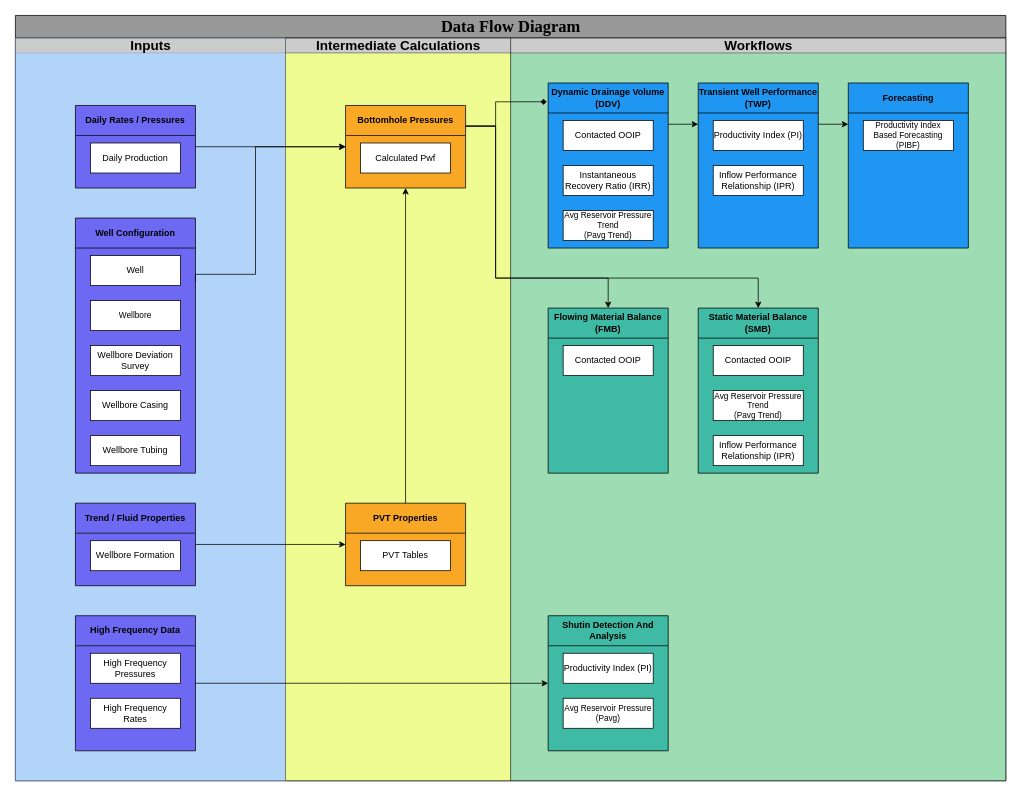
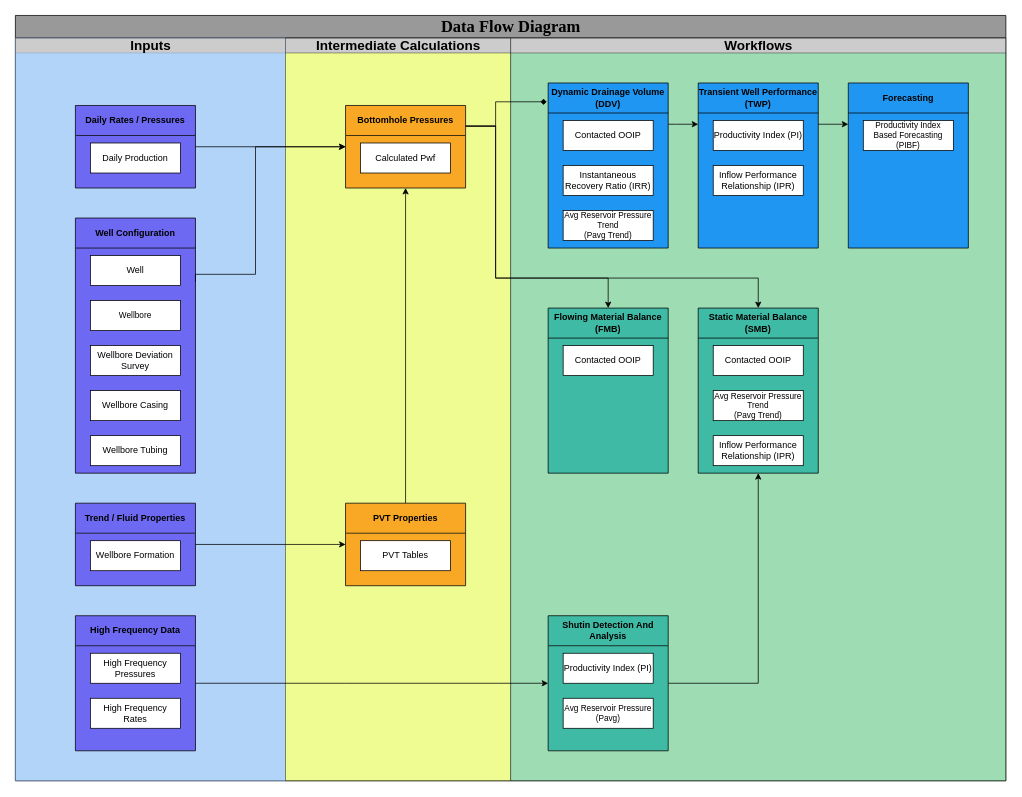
  <mxCell id="0" />
  <mxCell id="1" parent="0" />
  <mxCell id="2" value="&lt;font style=&quot;font-size: 22px;&quot;&gt;Data Flow Diagram&lt;/font&gt;" style="swimlane;html=1;childLayout=stackLayout;startSize=30;rounded=0;shadow=0;comic=0;labelBackgroundColor=none;strokeWidth=1;fontFamily=Verdana;fontSize=12;align=center;swimlaneFillColor=none;fillColor=#999999;fontColor=#000000;" parent="1" vertex="1"><mxGeometry x="20" y="20" width="1320" height="1020" as="geometry" /></mxCell>
  <mxCell id="3" value="&lt;font style=&quot;font-size: 18px;&quot;&gt;Inputs&lt;/font&gt;" style="swimlane;html=1;startSize=20;fillColor=#999999;strokeColor=#6c8ebf;swimlaneLine=1;swimlaneFillColor=#69A9F3;opacity=50;" parent="2" vertex="1"><mxGeometry y="30" width="360" height="990" as="geometry" /></mxCell>
  <mxCell id="4" value="Trend / Fluid Properties" style="swimlane;rounded=0;labelBorderColor=none;fontSize=12;whiteSpace=wrap;startSize=40;fillColor=#6E69F3;strokeColor=default;container=1;swimlaneLine=1;swimlaneFillColor=#6E69F3;" parent="3" vertex="1"><mxGeometry x="80" y="620" width="160" height="110" as="geometry" /></mxCell>
  <mxCell id="5" value="Wellbore Formation" style="rounded=0;whiteSpace=wrap;html=1;labelBorderColor=none;fontSize=12;" parent="4" vertex="1"><mxGeometry x="20" y="50" width="120" height="40" as="geometry" /></mxCell>
  <mxCell id="6" value="Well Configuration" style="swimlane;rounded=0;labelBorderColor=none;fontSize=12;whiteSpace=wrap;startSize=40;fillColor=#6E69F3;strokeColor=default;container=1;swimlaneLine=1;swimlaneFillColor=#6E69F3;" parent="3" vertex="1"><mxGeometry x="80" y="240" width="160" height="340" as="geometry" /></mxCell>
  <mxCell id="7" value="Well" style="rounded=0;whiteSpace=wrap;html=1;labelBorderColor=none;fontSize=12;" parent="6" vertex="1"><mxGeometry x="20" y="50" width="120" height="40" as="geometry" /></mxCell>
  <mxCell id="8" value="Wellbore" style="rounded=0;whiteSpace=wrap;html=1;labelBorderColor=none;fontSize=11;" parent="6" vertex="1"><mxGeometry x="20" y="110" width="120" height="40" as="geometry" /></mxCell>
  <mxCell id="9" value="Wellbore Deviation Survey" style="rounded=0;whiteSpace=wrap;html=1;labelBorderColor=none;fontSize=12;" parent="6" vertex="1"><mxGeometry x="20" y="170" width="120" height="40" as="geometry" /></mxCell>
  <mxCell id="10" value="Wellbore Casing" style="rounded=0;whiteSpace=wrap;html=1;labelBorderColor=none;fontSize=12;" parent="6" vertex="1"><mxGeometry x="20" y="230" width="120" height="40" as="geometry" /></mxCell>
  <mxCell id="11" value="Wellbore Tubing" style="rounded=0;whiteSpace=wrap;html=1;labelBorderColor=none;fontSize=12;" parent="6" vertex="1"><mxGeometry x="20" y="290" width="120" height="40" as="geometry" /></mxCell>
  <mxCell id="12" value="Daily Rates / Pressures" style="swimlane;rounded=0;labelBorderColor=none;fontSize=12;whiteSpace=wrap;startSize=40;container=1;swimlaneLine=1;swimlaneFillColor=#6E69F3;fillColor=#6E69F3;" parent="3" vertex="1"><mxGeometry x="80" y="90" width="160" height="110" as="geometry" /></mxCell>
  <mxCell id="13" value="Daily Production" style="rounded=0;whiteSpace=wrap;html=1;labelBorderColor=none;fontSize=12;" parent="12" vertex="1"><mxGeometry x="20" y="50" width="120" height="40" as="geometry" /></mxCell>
  <mxCell id="14" value="well-header-schema" style="fontColor=none;fontStyle=4;rounded=0;overflow=hidden;spacing=10;labelBackgroundColor=none;labelBorderColor=none;strokeColor=none;fontSize=22;fillColor=none;noLabel=1;" parent="12" vertex="1"><mxGeometry x="20" y="50" width="120" height="40" as="geometry" /></mxCell>
  <mxCell id="15" value="High Frequency Data" style="swimlane;rounded=0;labelBorderColor=none;fontSize=12;whiteSpace=wrap;startSize=40;fillColor=#6E69F3;strokeColor=default;container=1;swimlaneLine=1;swimlaneFillColor=#6E69F3;" parent="3" vertex="1"><mxGeometry x="80" y="770" width="160" height="180" as="geometry" /></mxCell>
  <mxCell id="16" value="High Frequency Pressures" style="rounded=0;whiteSpace=wrap;html=1;labelBorderColor=none;fontSize=12;" parent="15" vertex="1"><mxGeometry x="20" y="50" width="120" height="40" as="geometry" /></mxCell>
  <mxCell id="17" value="High Frequency Rates" style="rounded=0;whiteSpace=wrap;html=1;labelBorderColor=none;fontSize=12;" parent="15" vertex="1"><mxGeometry x="20" y="110" width="120" height="40" as="geometry" /></mxCell>
  <mxCell id="18" value="&lt;font style=&quot;font-size: 18px;&quot;&gt;Intermediate Calculations&lt;/font&gt;" style="swimlane;html=1;startSize=20;swimlaneFillColor=#E0F925;opacity=50;fillColor=#999999;" parent="2" vertex="1"><mxGeometry x="360" y="30" width="300" height="990" as="geometry" /></mxCell>
  <mxCell id="19" style="edgeStyle=orthogonalEdgeStyle;rounded=0;orthogonalLoop=1;jettySize=auto;html=1;exitX=0.5;exitY=0;exitDx=0;exitDy=0;entryX=0.5;entryY=1;entryDx=0;entryDy=0;fontSize=11;" parent="18" source="20" target="22" edge="1"><mxGeometry relative="1" as="geometry" /></mxCell>
  <mxCell id="20" value="PVT Properties" style="swimlane;rounded=0;labelBorderColor=none;fontSize=12;whiteSpace=wrap;startSize=40;fillColor=#F9A825;strokeColor=default;container=1;swimlaneLine=1;swimlaneFillColor=#F9A825;" parent="18" vertex="1"><mxGeometry x="80" y="620" width="160" height="110" as="geometry" /></mxCell>
  <mxCell id="21" value="PVT Tables" style="rounded=0;whiteSpace=wrap;html=1;labelBorderColor=none;fontSize=12;" parent="20" vertex="1"><mxGeometry x="20" y="50" width="120" height="40" as="geometry" /></mxCell>
  <mxCell id="22" value="Bottomhole Pressures" style="swimlane;rounded=0;labelBorderColor=none;fontSize=12;whiteSpace=wrap;startSize=40;fillColor=#F9A825;strokeColor=default;container=1;swimlaneLine=1;swimlaneFillColor=#F9A825;" parent="18" vertex="1"><mxGeometry x="80" y="90" width="160" height="110" as="geometry" /></mxCell>
  <mxCell id="23" value="Calculated Pwf" style="rounded=0;whiteSpace=wrap;html=1;labelBorderColor=none;fontSize=12;" parent="22" vertex="1"><mxGeometry x="20" y="50" width="120" height="40" as="geometry" /></mxCell>
  <mxCell id="24" value="&lt;font style=&quot;font-size: 18px;&quot;&gt;Workflows&lt;/font&gt;" style="swimlane;html=1;startSize=20;swimlaneFillColor=#3FBA68;opacity=50;fillColor=#999999;" parent="2" vertex="1"><mxGeometry x="660" y="30" width="660" height="990" as="geometry" /></mxCell>
  <mxCell id="25" value="" style="edgeStyle=orthogonalEdgeStyle;rounded=0;orthogonalLoop=1;jettySize=auto;html=1;fontSize=11;entryX=0;entryY=0.25;entryDx=0;entryDy=0;exitX=1;exitY=0.25;exitDx=0;exitDy=0;" parent="24" source="26" target="30" edge="1"><mxGeometry relative="1" as="geometry"><Array as="points"><mxPoint x="220" y="115" /><mxPoint x="220" y="115" /></Array></mxGeometry></mxCell>
  <mxCell id="26" value="Dynamic Drainage Volume (DDV)" style="swimlane;rounded=0;labelBorderColor=none;fontSize=12;whiteSpace=wrap;startSize=40;labelBackgroundColor=none;container=0;swimlaneFillColor=#2096F3;fillColor=#2096F3;" parent="24" vertex="1"><mxGeometry x="50" y="60" width="160" height="220" as="geometry" /></mxCell>
  <mxCell id="27" value="Contacted OOIP" style="rounded=0;whiteSpace=wrap;html=1;labelBorderColor=none;fontSize=12;" parent="26" vertex="1"><mxGeometry x="20" y="50" width="120" height="40" as="geometry" /></mxCell>
  <mxCell id="28" value="Instantaneous Recovery Ratio (IRR)" style="rounded=0;whiteSpace=wrap;html=1;labelBorderColor=none;fontSize=12;" parent="26" vertex="1"><mxGeometry x="20" y="110" width="120" height="40" as="geometry" /></mxCell>
  <mxCell id="29" value="&lt;div&gt;Avg Reservoir Pressure Trend &lt;br&gt;&lt;/div&gt;&lt;div&gt;(Pavg Trend)&lt;/div&gt;" style="rounded=0;whiteSpace=wrap;html=1;labelBorderColor=none;fontSize=11;" parent="26" vertex="1"><mxGeometry x="20" y="170" width="120" height="40" as="geometry" /></mxCell>
  <mxCell id="30" value="Transient Well Performance (TWP)" style="swimlane;rounded=0;labelBorderColor=none;fontSize=12;whiteSpace=wrap;startSize=40;swimlaneFillColor=#2096F3;fillColor=#2096F3;" parent="24" vertex="1"><mxGeometry x="250" y="60" width="160" height="220" as="geometry" /></mxCell>
  <mxCell id="31" value="Productivity Index (PI)" style="rounded=0;whiteSpace=wrap;html=1;labelBorderColor=none;fontSize=12;" parent="30" vertex="1"><mxGeometry x="20" y="50" width="120" height="40" as="geometry" /></mxCell>
  <mxCell id="32" value="Inflow Performance Relationship (IPR)" style="rounded=0;whiteSpace=wrap;html=1;labelBorderColor=none;fontSize=12;" parent="30" vertex="1"><mxGeometry x="20" y="110" width="120" height="40" as="geometry" /></mxCell>
  <mxCell id="33" value="Forecasting" style="swimlane;rounded=0;labelBorderColor=none;fontSize=12;whiteSpace=wrap;startSize=40;fillColor=#2096F3;swimlaneFillColor=#2096F3;" parent="24" vertex="1"><mxGeometry x="450" y="60" width="160" height="220" as="geometry" /></mxCell>
  <mxCell id="34" value="Productivity Index Based Forecasting (PIBF)" style="rounded=0;whiteSpace=wrap;html=1;labelBorderColor=none;fontSize=11;" parent="33" vertex="1"><mxGeometry x="20" y="50" width="120" height="40" as="geometry" /></mxCell>
  <mxCell id="35" value="" style="endArrow=classic;html=1;rounded=0;fontSize=11;exitX=1;exitY=0.25;exitDx=0;exitDy=0;entryX=0;entryY=0.25;entryDx=0;entryDy=0;" parent="24" source="30" target="33" edge="1"><mxGeometry width="50" height="50" relative="1" as="geometry"><mxPoint x="430" y="290" as="sourcePoint" /><mxPoint x="480" y="240" as="targetPoint" /></mxGeometry></mxCell>
+ <mxCell id="36" style="edgeStyle=orthogonalEdgeStyle;rounded=0;orthogonalLoop=1;jettySize=auto;html=1;exitX=1;exitY=0.5;exitDx=0;exitDy=0;entryX=0.5;entryY=1;entryDx=0;entryDy=0;fontSize=11;" parent="24" source="37" target="40" edge="1"><mxGeometry relative="1" as="geometry" /></mxCell>
  <mxCell id="37" value="Shutin Detection And Analysis" style="swimlane;rounded=0;labelBorderColor=none;fontSize=12;whiteSpace=wrap;startSize=40;fillColor=#3FBAA5;swimlaneFillColor=#3FBAA5;" parent="24" vertex="1"><mxGeometry x="50" y="770" width="160" height="180" as="geometry" /></mxCell>
  <mxCell id="38" value="Productivity Index (PI)" style="rounded=0;whiteSpace=wrap;html=1;labelBorderColor=none;fontSize=12;" parent="37" vertex="1"><mxGeometry x="20" y="50" width="120" height="40" as="geometry" /></mxCell>
  <mxCell id="39" value="Avg Reservoir Pressure (Pavg)" style="rounded=0;whiteSpace=wrap;html=1;labelBorderColor=none;fontSize=11;" parent="37" vertex="1"><mxGeometry x="20" y="110" width="120" height="40" as="geometry" /></mxCell>
  <mxCell id="40" value="Static Material Balance (SMB)" style="swimlane;rounded=0;labelBorderColor=none;fontSize=12;whiteSpace=wrap;startSize=40;fillColor=#3FBAA5;strokeColor=default;container=1;swimlaneLine=1;swimlaneFillColor=#3FBAA5;" parent="24" vertex="1"><mxGeometry x="250" y="360" width="160" height="220" as="geometry" /></mxCell>
  <mxCell id="41" value="Contacted OOIP" style="rounded=0;whiteSpace=wrap;html=1;labelBorderColor=none;fontSize=12;" parent="40" vertex="1"><mxGeometry x="20" y="50" width="120" height="40" as="geometry" /></mxCell>
  <mxCell id="42" value="&lt;div&gt;Avg Reservoir Pressure Trend &lt;br&gt;&lt;/div&gt;&lt;div&gt;(Pavg Trend)&lt;/div&gt;" style="rounded=0;whiteSpace=wrap;html=1;labelBorderColor=none;fontSize=11;" parent="40" vertex="1"><mxGeometry x="20" y="110" width="120" height="40" as="geometry" /></mxCell>
  <mxCell id="43" value="Inflow Performance Relationship (IPR)" style="rounded=0;whiteSpace=wrap;html=1;labelBorderColor=none;fontSize=12;" parent="40" vertex="1"><mxGeometry x="20" y="170" width="120" height="40" as="geometry" /></mxCell>
  <mxCell id="44" value="Flowing Material Balance (FMB)" style="swimlane;rounded=0;labelBorderColor=none;fontSize=12;whiteSpace=wrap;startSize=40;fillColor=#3FBAA5;swimlaneFillColor=#3FBAA5;" parent="24" vertex="1"><mxGeometry x="50" y="360" width="160" height="220" as="geometry" /></mxCell>
  <mxCell id="45" value="Contacted OOIP" style="rounded=0;whiteSpace=wrap;html=1;labelBorderColor=none;fontSize=12;" parent="44" vertex="1"><mxGeometry x="20" y="50" width="120" height="40" as="geometry" /></mxCell>
  <mxCell id="46" style="edgeStyle=orthogonalEdgeStyle;rounded=0;orthogonalLoop=1;jettySize=auto;html=1;exitX=1;exitY=0.5;exitDx=0;exitDy=0;fontSize=11;" parent="2" source="15" edge="1"><mxGeometry relative="1" as="geometry"><mxPoint x="710" y="890" as="targetPoint" /><Array as="points"><mxPoint x="440" y="890" /><mxPoint x="440" y="890" /></Array></mxGeometry></mxCell>
  <mxCell id="47" style="edgeStyle=orthogonalEdgeStyle;rounded=0;orthogonalLoop=1;jettySize=auto;html=1;exitX=1;exitY=0.5;exitDx=0;exitDy=0;entryX=0;entryY=0.5;entryDx=0;entryDy=0;fontSize=11;" parent="2" source="4" target="20" edge="1"><mxGeometry relative="1" as="geometry" /></mxCell>
  <mxCell id="48" style="edgeStyle=orthogonalEdgeStyle;rounded=0;orthogonalLoop=1;jettySize=auto;html=1;exitX=1;exitY=0.5;exitDx=0;exitDy=0;entryX=0;entryY=0.5;entryDx=0;entryDy=0;fontSize=11;" parent="2" source="12" target="22" edge="1"><mxGeometry relative="1" as="geometry" /></mxCell>
  <mxCell id="49" style="edgeStyle=orthogonalEdgeStyle;rounded=0;orthogonalLoop=1;jettySize=auto;html=1;exitX=1;exitY=0.25;exitDx=0;exitDy=0;entryX=0;entryY=0.5;entryDx=0;entryDy=0;fontSize=11;" parent="2" source="6" target="22" edge="1"><mxGeometry relative="1" as="geometry"><Array as="points"><mxPoint x="240" y="345" /><mxPoint x="320" y="345" /><mxPoint x="320" y="175" /></Array></mxGeometry></mxCell>
  <mxCell id="50" style="edgeStyle=orthogonalEdgeStyle;rounded=0;orthogonalLoop=1;jettySize=auto;html=1;exitX=1;exitY=0.25;exitDx=0;exitDy=0;entryX=0.5;entryY=0;entryDx=0;entryDy=0;fontSize=22;fontColor=#FFFFFF;" parent="2" source="22" target="44" edge="1"><mxGeometry relative="1" as="geometry"><Array as="points"><mxPoint x="640" y="148" /><mxPoint x="640" y="350" /><mxPoint x="790" y="350" /></Array></mxGeometry></mxCell>
  <mxCell id="51" style="edgeStyle=orthogonalEdgeStyle;rounded=0;orthogonalLoop=1;jettySize=auto;html=1;exitX=1;exitY=0.25;exitDx=0;exitDy=0;fontSize=22;fontColor=#FFFFFF;" parent="2" source="22" target="40" edge="1"><mxGeometry relative="1" as="geometry"><Array as="points"><mxPoint x="640" y="148" /><mxPoint x="640" y="350" /><mxPoint x="990" y="350" /></Array></mxGeometry></mxCell>
  <mxCell id="52" style="edgeStyle=orthogonalEdgeStyle;rounded=0;orthogonalLoop=1;jettySize=auto;html=1;exitX=1;exitY=0.25;exitDx=0;exitDy=0;entryX=-0.012;entryY=0.114;entryDx=0;entryDy=0;entryPerimeter=0;fontSize=22;fontColor=#FFFFFF;endArrow=diamond;" parent="2" source="22" target="26" edge="1"><mxGeometry relative="1" as="geometry"><Array as="points"><mxPoint x="640" y="148" /><mxPoint x="640" y="115" /></Array></mxGeometry></mxCell>
